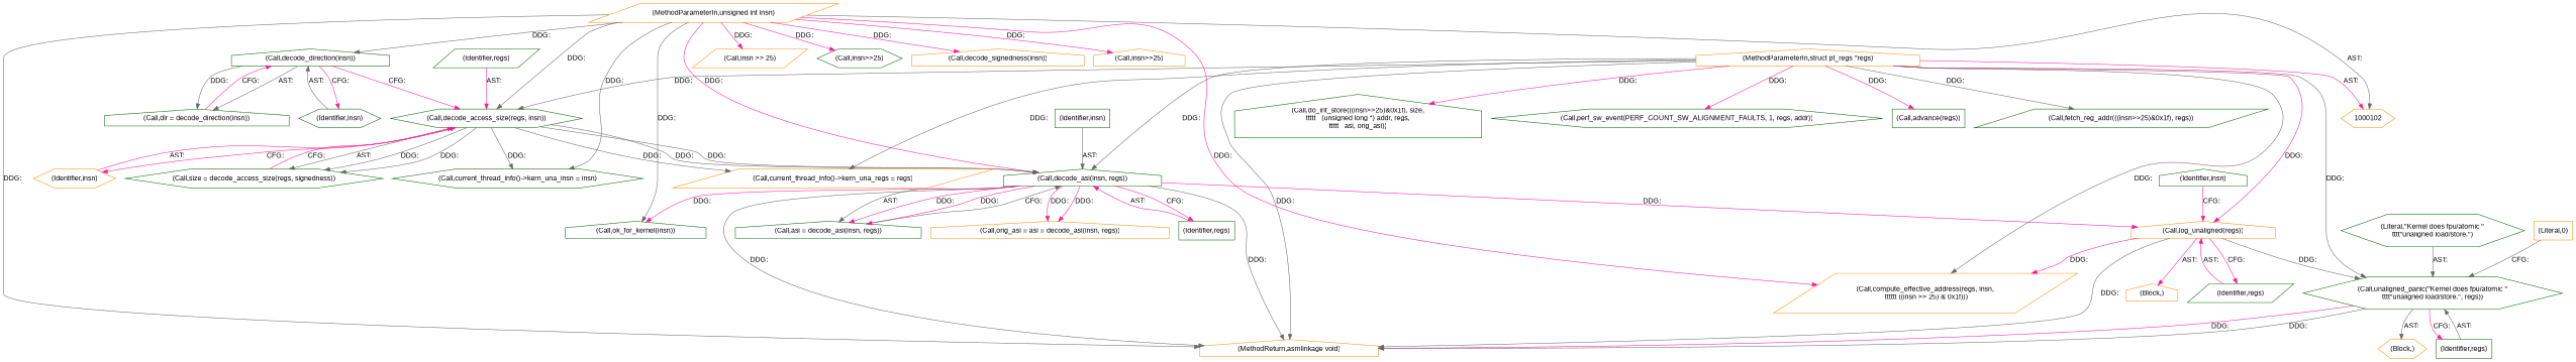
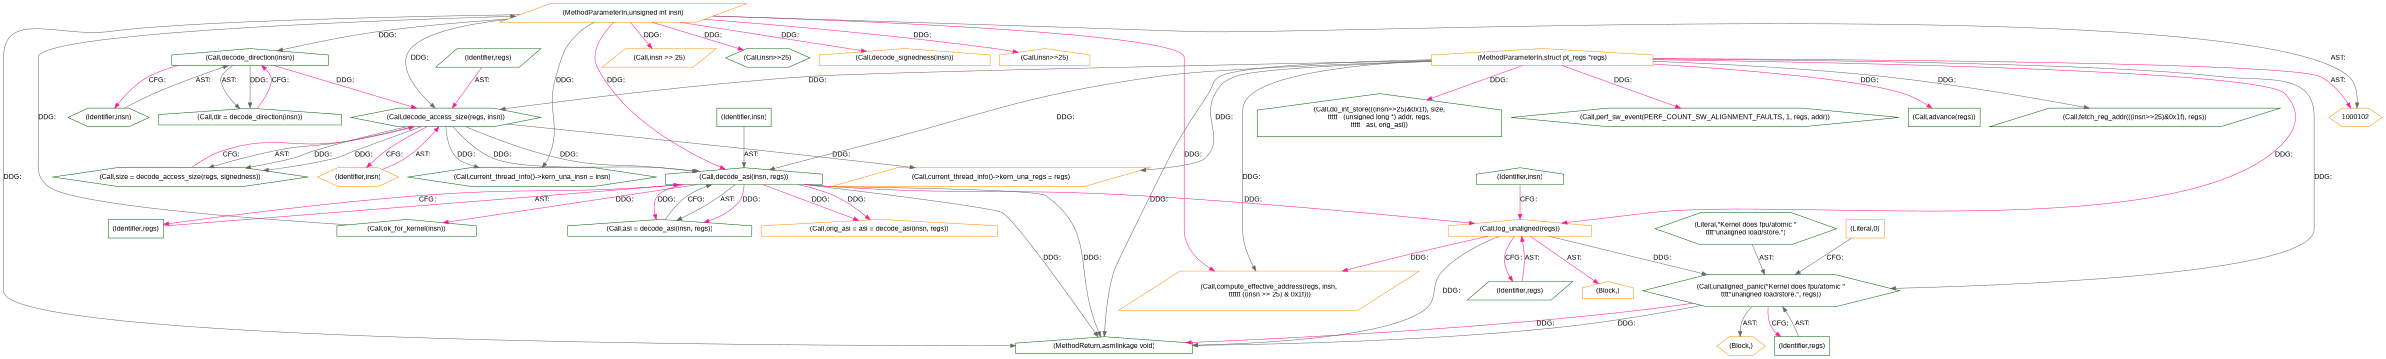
  digraph {
    fontname="Liberation Sans"
    node [color=darkgreen fontname="Liberation Sans" shape=house]
    edge [color=gray40 fontname="Liberation Sans"]
    n1 [label="(Call,unaligned_panic(\"Kernel does fpu/atomic \"\n\t\t\t\t\"unaligned load/store.\", regs))" shape=hexagon]
-   n2 [color=darkorange label="(MethodReturn,asmlinkage void)"]
+   n2 [label="(MethodReturn,asmlinkage void)"]
    n3 [label="(Identifier,regs)" shape=box]
    n4 [color=darkorange label="(Block,)" shape=hexagon]
    n5 [color=darkorange label="(Call,log_unaligned(regs))"]
    n6 [color=darkorange label="(Block,)"]
    n7 [label="(Identifier,regs)" shape=parallelogram]
    n8 [color=darkorange label="(Call,compute_effective_address(regs, insn,\n \t\t\t\t\t\t ((insn >> 25) & 0x1f)))" shape=parallelogram]
    n9 [label="(Call,decode_asi(insn, regs))"]
    n10 [label="(Call,asi = decode_asi(insn, regs))"]
    n11 [label="(Identifier,regs)" shape=box]
    n12 [label="(Call,ok_for_kernel(insn))"]
    n13 [color=darkorange label="(Call,orig_asi = asi = decode_asi(insn, regs))"]
    n14 [color=darkorange label="(MethodParameterIn,unsigned int insn)" shape=parallelogram]
    n15 [label="(Call,decode_access_size(regs, insn))" shape=hexagon]
    n16 [label="(Call,decode_direction(insn))"]
    n17 [label="(Call,current_thread_info()->kern_una_insn = insn)" shape=hexagon]
    n18 [color=darkorange label="(Call,insn >> 25)" shape=parallelogram]
    n19 [label="(Call,insn>>25)" shape=hexagon]
    n20 [color=darkorange label="(Call,decode_signedness(insn))"]
    n21 [color=darkorange label="(Call,insn>>25)"]
    1000102 [color=darkorange shape=hexagon]
    n23 [color=darkorange label="(Call,current_thread_info()->kern_una_regs = regs)" shape=parallelogram]
    n24 [color=darkorange label="(Identifier,insn)" shape=hexagon]
    n25 [label="(Call,size = decode_access_size(regs, signedness))" shape=hexagon]
    n26 [label="(Identifier,insn)" shape=hexagon]
    n27 [label="(Call,dir = decode_direction(insn))"]
    n28 [color=darkorange label="(MethodParameterIn,struct pt_regs *regs)"]
    n29 [label="(Call,do_int_store(((insn>>25)&0x1f), size,\n\t\t\t\t\t   (unsigned long *) addr, regs,\n\t\t\t\t\t   asi, orig_asi))"]
    n30 [label="(Call,perf_sw_event(PERF_COUNT_SW_ALIGNMENT_FAULTS, 1, regs, addr))" shape=hexagon]
    n31 [label="(Call,advance(regs))" shape=box]
    n32 [label="(Call,fetch_reg_addr(((insn>>25)&0x1f), regs))" shape=parallelogram]
    n33 [label="(Identifier,regs)" shape=parallelogram]
    n34 [label="(Literal,\"Kernel does fpu/atomic \"\n\t\t\t\t\"unaligned load/store.\")" shape=hexagon]
    n35 [label="(Identifier,insn)"]
    n36 [color=darkorange label="(Literal,0)" shape=box]
    n37 [label="(Identifier,insn)" shape=box]
    n1 -> n2 [color=deeppink label="DDG: "]
    n1 -> n2 [label="DDG: "]
    n1 -> n3 [color=deeppink label="CFG: "]
    n1 -> n4 [label="AST: "]
    n3 -> n1 [label="AST: "]
    n5 -> n1 [label="DDG: "]
    n5 -> n2 [label="DDG: "]
    n5 -> n6 [color=deeppink label="AST: "]
    n5 -> n7 [color=deeppink label="CFG: "]
    n5 -> n8 [color=deeppink label="DDG: "]
    n7 -> n5 [color=deeppink label="AST: "]
    n9 -> n2 [label="DDG: "]
    n9 -> n2 [label="DDG: "]
    n9 -> n5 [color=deeppink label="DDG: "]
    n9 -> n10 [label="AST: "]
    n9 -> n10 [color=deeppink label="DDG: "]
    n9 -> n10 [color=deeppink label="DDG: "]
    n9 -> n11 [color=deeppink label="CFG: "]
    n9 -> n12 [color=deeppink label="DDG: "]
    n9 -> n13 [color=deeppink label="DDG: "]
    n9 -> n13 [color=deeppink label="DDG: "]
    n10 -> n9 [label="CFG: "]
    n11 -> n9 [color=deeppink label="AST: "]
    n14 -> n2 [label="DDG: "]
    n14 -> n8 [color=deeppink label="DDG: "]
    n14 -> n9 [color=deeppink label="DDG: "]
-   n14 -> n12 [label="DDG: "]
+   n12 -> n14 [label="DDG: "]
    n14 -> n15 [label="DDG: "]
    n14 -> n16 [label="DDG: "]
    n14 -> n17 [label="DDG: "]
    n14 -> n18 [color=deeppink label="DDG: "]
    n14 -> n19 [color=deeppink label="DDG: "]
    n14 -> n20 [color=deeppink label="DDG: "]
    n14 -> n21 [color=deeppink label="DDG: "]
    n14 -> 1000102 [label="AST: "]
    n15 -> n9 [label="DDG: "]
    n15 -> n9 [label="DDG: "]
    n15 -> n17 [label="DDG: "]
    n15 -> n23 [label="DDG: "]
    n15 -> n24 [color=deeppink label="CFG: "]
    n15 -> n25 [label="AST: "]
    n15 -> n25 [label="DDG: "]
    n15 -> n25 [label="DDG: "]
-   n16 -> n15 [color=deeppink label="CFG: "]
+   n16 -> n15 [color=deeppink label="DDG: "]
    n16 -> n26 [color=deeppink label="CFG: "]
    n16 -> n27 [label="AST: "]
    n16 -> n27 [label="DDG: "]
    n24 -> n15 [color=deeppink label="AST: "]
    n25 -> n15 [color=deeppink label="CFG: "]
    n26 -> n16 [label="AST: "]
    n27 -> n16 [color=deeppink label="CFG: "]
    n28 -> n1 [label="DDG: "]
    n28 -> n2 [label="DDG: "]
    n28 -> n5 [color=deeppink label="DDG: "]
    n28 -> n8 [label="DDG: "]
    n28 -> n9 [label="DDG: "]
    n28 -> n15 [label="DDG: "]
    n28 -> 1000102 [color=deeppink label="AST: "]
    n28 -> n23 [label="DDG: "]
    n28 -> n29 [color=deeppink label="DDG: "]
    n28 -> n30 [color=deeppink label="DDG: "]
    n28 -> n31 [color=deeppink label="DDG: "]
    n28 -> n32 [label="DDG: "]
    n33 -> n15 [color=deeppink label="AST: "]
    n34 -> n1 [label="AST: "]
    n35 -> n5 [color=deeppink label="CFG: "]
    n36 -> n1 [label="CFG: "]
    n37 -> n9 [label="AST: "]
  }
